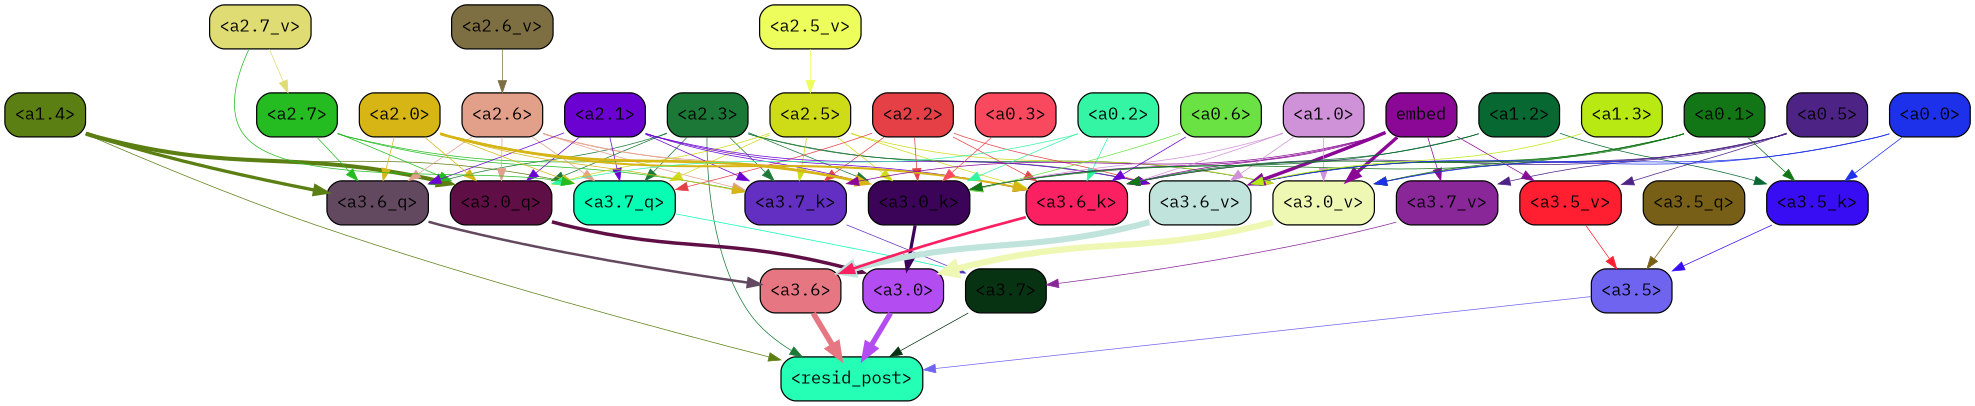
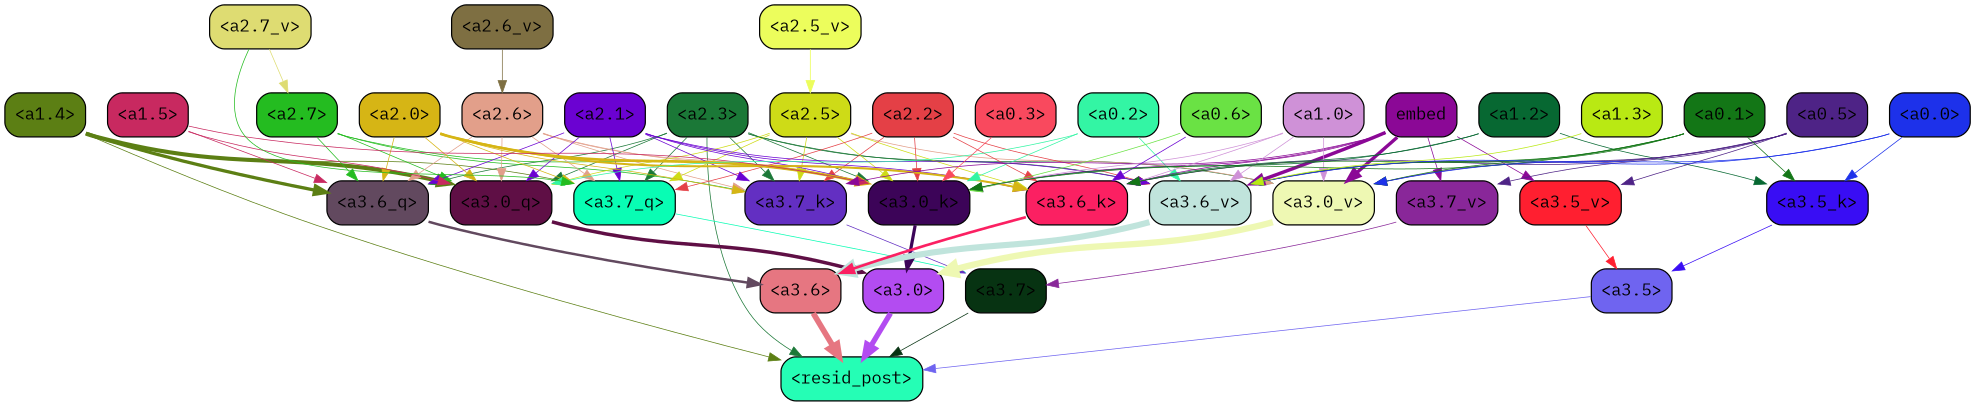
  strict digraph {
    fontname="IBM Plex Mono"
    splines=true
    node [color=black fontname="IBM Plex Mono" shape=box style="filled, rounded"]
    edge [color="#1b7837" fontname="IBM Plex Mono" penwidth=0.6]
    "<a3.7>" [fillcolor="#073312"]
    "<resid_post>" [fillcolor="#25feb5"]
    "<a3.6>" [fillcolor="#e67681"]
    "<a3.5>" [fillcolor="#6f64f0"]
    "<a3.0>" [fillcolor="#b34cf1"]
    "<a2.3>" [fillcolor="#1b7837"]
    "<a3.7_q>" [fillcolor="#08fdb4"]
    "<a3.6_q>" [fillcolor="#62495f"]
    "<a3.0_q>" [fillcolor="#5f0f45"]
    "<a3.7_k>" [fillcolor="#632fc2"]
    "<a3.0_k>" [fillcolor="#3c0458"]
    "<a3.6_v>" [fillcolor="#c0e4dc"]
    "<a3.0_v>" [fillcolor="#eef8b3"]
    "<a1.4>" [fillcolor="#5c7f14"]
-   "<a3.5_q>" [fillcolor="#785f18"]
    "<a3.6_k>" [fillcolor="#fb2062"]
    "<a3.5_k>" [fillcolor="#390df4"]
    "<a3.7_v>" [fillcolor="#892799"]
    "<a3.5_v>" [fillcolor="#ff1f30"]
    "<a2.7>" [fillcolor="#24bc20"]
    "<a2.6>" [fillcolor="#e29f8a"]
    "<a2.5>" [fillcolor="#cedb17"]
    "<a2.2>" [fillcolor="#e44046"]
    "<a2.1>" [fillcolor="#6b02d2"]
    "<a2.0>" [fillcolor="#d6b515"]
+   "<a1.5>" [fillcolor="#c82960"]
    "<a0.2>" [fillcolor="#33f5a4"]
    embed [fillcolor="#8b0896"]
    "<a1.2>" [fillcolor="#076832"]
    "<a1.0>" [fillcolor="#cf91d7"]
    "<a0.6>" [fillcolor="#6ae244"]
    "<a0.5>" [fillcolor="#4e2386"]
    "<a0.1>" [fillcolor="#137616"]
    "<a0.0>" [fillcolor="#1d31ea"]
    "<a0.3>" [fillcolor="#f9495e"]
    "<a1.3>" [fillcolor="#b9e913"]
    "<a2.7_v>" [fillcolor="#dedc72"]
    "<a2.6_v>" [fillcolor="#7e6f42"]
    "<a2.5_v>" [fillcolor="#ecfd5c"]
    "<a3.7>" -> "<resid_post>" [color="#073312"]
    "<a3.6>" -> "<resid_post>" [color="#e67681" penwidth=4.646730065345764]
    "<a3.5>" -> "<resid_post>" [color="#6f64f0"]
    "<a3.0>" -> "<resid_post>" [color="#b34cf1" penwidth=4.323132634162903]
    "<a2.3>" -> "<resid_post>"
    "<a2.3>" -> "<a3.7_q>"
    "<a2.3>" -> "<a3.6_q>"
    "<a2.3>" -> "<a3.0_q>"
    "<a2.3>" -> "<a3.7_k>"
    "<a2.3>" -> "<a3.0_k>"
    "<a2.3>" -> "<a3.6_v>"
    "<a2.3>" -> "<a3.0_v>"
    "<a3.7_q>" -> "<a3.7>" [color="#08fdb4"]
    "<a3.6_q>" -> "<a3.6>" [color="#62495f" penwidth=2.03758105635643]
    "<a3.0_q>" -> "<a3.0>" [color="#5f0f45" penwidth=2.8638100624084473]
    "<a3.7_k>" -> "<a3.7>" [color="#632fc2"]
    "<a3.0_k>" -> "<a3.0>" [color="#3c0458" penwidth=2.6274144649505615]
    "<a3.6_v>" -> "<a3.6>" [color="#c0e4dc" penwidth=5.002329230308533]
    "<a3.0_v>" -> "<a3.0>" [color="#eef8b3" penwidth=5.188832879066467]
    "<a1.4>" -> "<resid_post>" [color="#5c7f14"]
    "<a1.4>" -> "<a3.7_q>" [color="#5c7f14"]
    "<a1.4>" -> "<a3.6_q>" [color="#5c7f14" penwidth=2.700703263282776]
    "<a1.4>" -> "<a3.0_q>" [color="#5c7f14" penwidth=3.34255850315094]
-   "<a3.5_q>" -> "<a3.5>" [color="#785f18"]
    "<a3.6_k>" -> "<a3.6>" [color="#fb2062" penwidth=2.174198240041733]
    "<a3.5_k>" -> "<a3.5>" [color="#390df4"]
    "<a3.7_v>" -> "<a3.7>" [color="#892799"]
    "<a3.5_v>" -> "<a3.5>" [color="#ff1f30"]
    "<a2.7>" -> "<a3.6_q>" [color="#24bc20"]
    "<a2.7>" -> "<a3.0_q>" [color="#24bc20"]
    "<a2.7>" -> "<a3.7_k>" [color="#24bc20"]
    "<a2.7>" -> "<a3.0_k>" [color="#24bc20"]
    "<a2.6>" -> "<a3.7_q>" [color="#e29f8a"]
    "<a2.6>" -> "<a3.6_q>" [color="#e29f8a"]
    "<a2.6>" -> "<a3.0_q>" [color="#e29f8a"]
    "<a2.6>" -> "<a3.7_k>" [color="#e29f8a"]
    "<a2.6>" -> "<a3.0_k>" [color="#e29f8a"]
    "<a2.6>" -> "<a3.6_k>" [color="#e29f8a"]
    "<a2.5>" -> "<a3.7_q>" [color="#cedb17"]
    "<a2.5>" -> "<a3.0_q>" [color="#cedb17"]
    "<a2.5>" -> "<a3.7_k>" [color="#cedb17"]
    "<a2.5>" -> "<a3.0_k>" [color="#cedb17"]
-   "<a2.5>" -> "<a3.0_v>" [color="#cedb17"]
+   "<a2.5>" -> "<a3.0_v>" [color="#e29f8a"]
    "<a2.5>" -> "<a3.6_k>" [color="#cedb17"]
    "<a2.2>" -> "<a3.7_q>" [color="#e44046"]
    "<a2.2>" -> "<a3.7_k>" [color="#e44046"]
    "<a2.2>" -> "<a3.0_k>" [color="#e44046"]
    "<a2.2>" -> "<a3.6_v>" [color="#e44046"]
    "<a2.2>" -> "<a3.6_k>" [color="#e44046"]
    "<a2.1>" -> "<a3.7_q>" [color="#6b02d2"]
    "<a2.1>" -> "<a3.6_q>" [color="#6b02d2"]
    "<a2.1>" -> "<a3.0_q>" [color="#6b02d2"]
    "<a2.1>" -> "<a3.7_k>" [color="#6b02d2"]
    "<a2.1>" -> "<a3.0_k>" [color="#6b02d2"]
    "<a2.1>" -> "<a3.6_v>" [color="#6b02d2"]
    "<a2.1>" -> "<a3.6_k>" [color="#6b02d2"]
    "<a2.0>" -> "<a3.7_q>" [color="#d6b515"]
    "<a2.0>" -> "<a3.6_q>" [color="#d6b515"]
    "<a2.0>" -> "<a3.0_q>" [color="#d6b515"]
    "<a2.0>" -> "<a3.7_k>" [color="#d6b515"]
    "<a2.0>" -> "<a3.0_k>" [color="#d6b515" penwidth=2.2218968719244003]
    "<a2.0>" -> "<a3.6_k>" [color="#d6b515" penwidth=1.6454488784074783]
+   "<a1.5>" -> "<a3.6_q>" [color="#c82960"]
+   "<a1.5>" -> "<a3.0_q>" [color="#c82960"]
+   "<a1.5>" -> "<a3.0_k>" [color="#c82960"]
    "<a0.2>" -> "<a3.0_q>" [color="#33f5a4"]
    "<a0.2>" -> "<a3.0_k>" [color="#33f5a4"]
-   "<a0.2>" -> "<a3.6_k>" [color="#33f5a4"]
+   "<a0.2>" -> "<a3.6_v>" [color="#33f5a4"]
    embed -> "<a3.7_k>" [color="#8b0896"]
    embed -> "<a3.0_k>" [color="#8b0896"]
    embed -> "<a3.6_v>" [color="#8b0896" penwidth=2.8301228284835815]
    embed -> "<a3.0_v>" [color="#8b0896" penwidth=2.7660785913467407]
    embed -> "<a3.6_k>" [color="#8b0896"]
    embed -> "<a3.7_v>" [color="#8b0896"]
    embed -> "<a3.5_v>" [color="#8b0896"]
    "<a1.2>" -> "<a3.0_k>" [color="#076832"]
    "<a1.2>" -> "<a3.6_k>" [color="#076832"]
    "<a1.2>" -> "<a3.5_k>" [color="#076832"]
    "<a1.0>" -> "<a3.0_k>" [color="#cf91d7"]
    "<a1.0>" -> "<a3.6_v>" [color="#cf91d7"]
    "<a1.0>" -> "<a3.0_v>" [color="#cf91d7"]
    "<a1.0>" -> "<a3.6_k>" [color="#cf91d7"]
    "<a0.6>" -> "<a3.0_k>" [color="#6ae244"]
    "<a0.6>" -> "<a3.6_k>" [color="#6b02d2"]
    "<a0.5>" -> "<a3.6_v>" [color="#4e2386"]
    "<a0.5>" -> "<a3.0_v>" [color="#4e2386" penwidth=0.6124261617660522]
    "<a0.5>" -> "<a3.6_k>" [color="#4e2386"]
    "<a0.5>" -> "<a3.7_v>" [color="#4e2386"]
    "<a0.5>" -> "<a3.5_v>" [color="#4e2386"]
    "<a0.1>" -> "<a3.0_k>" [color="#137616"]
    "<a0.1>" -> "<a3.6_v>" [color="#137616"]
    "<a0.1>" -> "<a3.0_v>" [color="#137616"]
    "<a0.1>" -> "<a3.6_k>" [color="#137616"]
    "<a0.1>" -> "<a3.5_k>" [color="#137616"]
    "<a0.0>" -> "<a3.6_v>" [color="#1d31ea"]
    "<a0.0>" -> "<a3.0_v>" [color="#1d31ea"]
    "<a0.0>" -> "<a3.5_k>" [color="#1d31ea"]
    "<a0.3>" -> "<a3.0_k>" [color="#f9495e"]
    "<a1.3>" -> "<a3.6_v>" [color="#b9e913"]
    "<a2.7_v>" -> "<a3.7_q>" [color="#24bc20"]
    "<a2.7_v>" -> "<a2.7>" [color="#dedc72"]
    "<a2.6_v>" -> "<a2.6>" [color="#7e6f42"]
    "<a2.5_v>" -> "<a2.5>" [color="#ecfd5c" penwidth=0.6657319068908691]
  }
